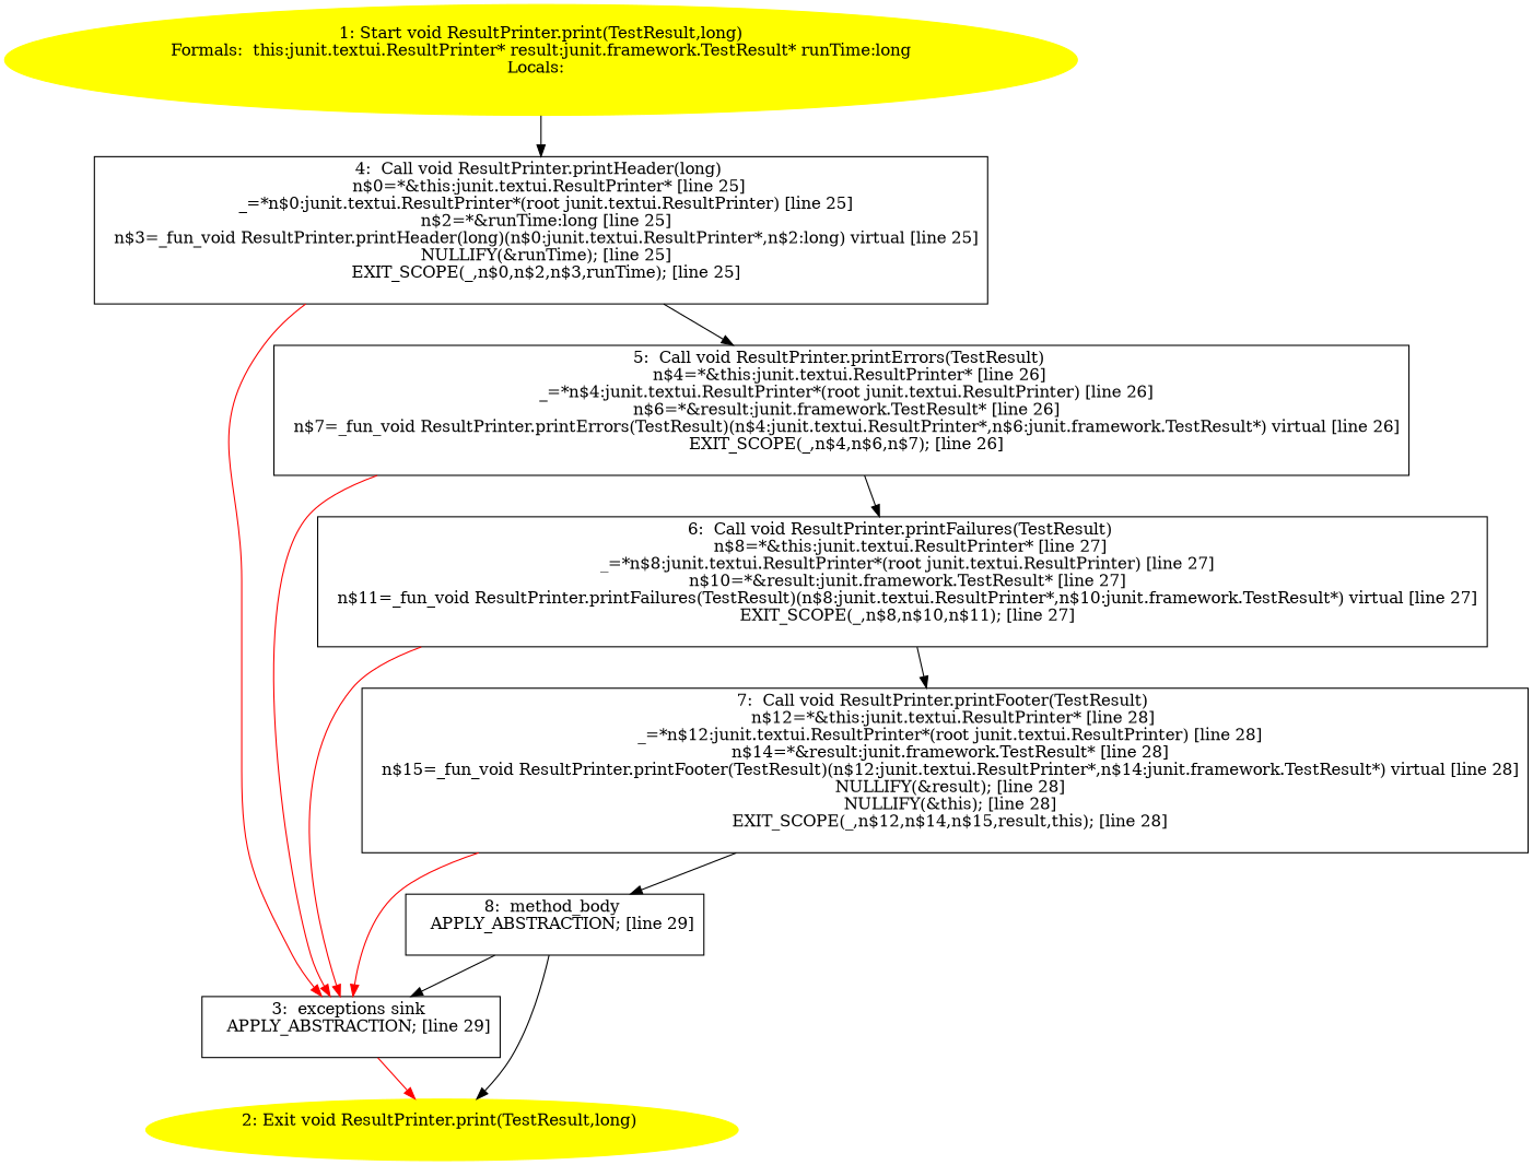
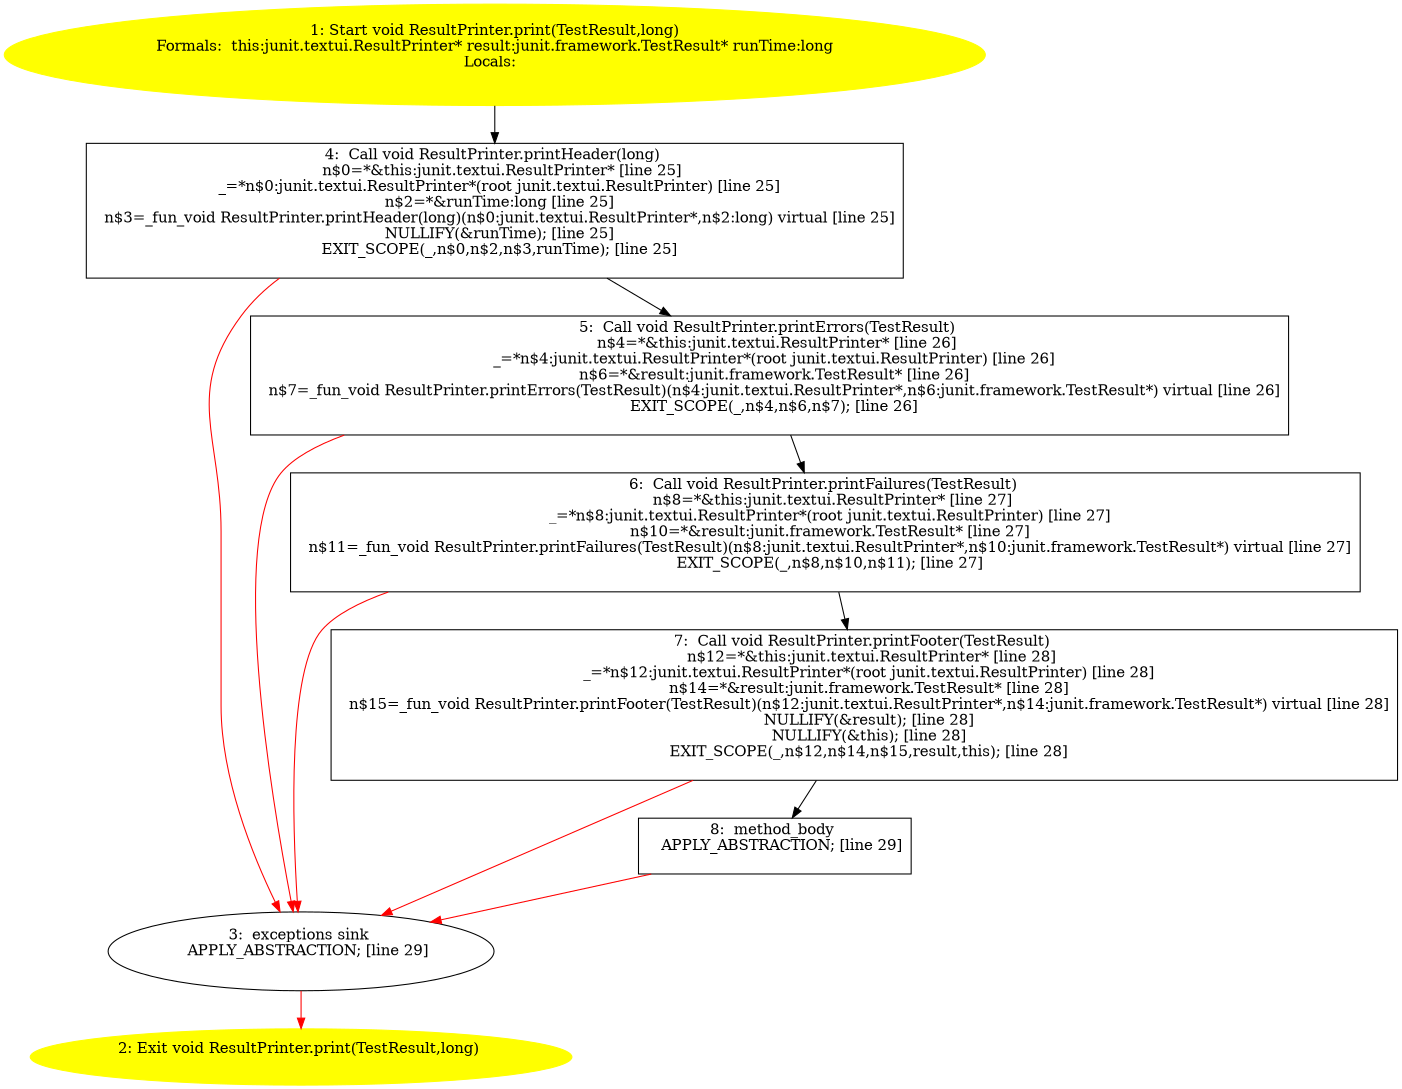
  digraph {
    node [shape=box]
    n1 [color=yellow label="1: Start void ResultPrinter.print(TestResult,long)\nFormals:  this:junit.textui.ResultPrinter* result:junit.framework.TestResult* runTime:long\nLocals:  \n  " style=filled shape=""]
    n2 [label="4:  Call void ResultPrinter.printHeader(long) \n   n$0=*&this:junit.textui.ResultPrinter* [line 25]\n  _=*n$0:junit.textui.ResultPrinter*(root junit.textui.ResultPrinter) [line 25]\n  n$2=*&runTime:long [line 25]\n  n$3=_fun_void ResultPrinter.printHeader(long)(n$0:junit.textui.ResultPrinter*,n$2:long) virtual [line 25]\n  NULLIFY(&runTime); [line 25]\n  EXIT_SCOPE(_,n$0,n$2,n$3,runTime); [line 25]\n "]
-   n3 [label="3:  exceptions sink \n   APPLY_ABSTRACTION; [line 29]\n "]
+   n3 [label="3:  exceptions sink \n   APPLY_ABSTRACTION; [line 29]\n " shape=ellipse]
    n4 [label="5:  Call void ResultPrinter.printErrors(TestResult) \n   n$4=*&this:junit.textui.ResultPrinter* [line 26]\n  _=*n$4:junit.textui.ResultPrinter*(root junit.textui.ResultPrinter) [line 26]\n  n$6=*&result:junit.framework.TestResult* [line 26]\n  n$7=_fun_void ResultPrinter.printErrors(TestResult)(n$4:junit.textui.ResultPrinter*,n$6:junit.framework.TestResult*) virtual [line 26]\n  EXIT_SCOPE(_,n$4,n$6,n$7); [line 26]\n "]
    n5 [color=yellow label="2: Exit void ResultPrinter.print(TestResult,long) \n  " style=filled shape=""]
    n6 [label="6:  Call void ResultPrinter.printFailures(TestResult) \n   n$8=*&this:junit.textui.ResultPrinter* [line 27]\n  _=*n$8:junit.textui.ResultPrinter*(root junit.textui.ResultPrinter) [line 27]\n  n$10=*&result:junit.framework.TestResult* [line 27]\n  n$11=_fun_void ResultPrinter.printFailures(TestResult)(n$8:junit.textui.ResultPrinter*,n$10:junit.framework.TestResult*) virtual [line 27]\n  EXIT_SCOPE(_,n$8,n$10,n$11); [line 27]\n "]
    n7 [label="7:  Call void ResultPrinter.printFooter(TestResult) \n   n$12=*&this:junit.textui.ResultPrinter* [line 28]\n  _=*n$12:junit.textui.ResultPrinter*(root junit.textui.ResultPrinter) [line 28]\n  n$14=*&result:junit.framework.TestResult* [line 28]\n  n$15=_fun_void ResultPrinter.printFooter(TestResult)(n$12:junit.textui.ResultPrinter*,n$14:junit.framework.TestResult*) virtual [line 28]\n  NULLIFY(&result); [line 28]\n  NULLIFY(&this); [line 28]\n  EXIT_SCOPE(_,n$12,n$14,n$15,result,this); [line 28]\n "]
    n8 [label="8:  method_body \n   APPLY_ABSTRACTION; [line 29]\n "]
    n1 -> n2
    n2 -> n3 [color=red]
    n2 -> n4
    n3 -> n5 [color=red]
    n4 -> n3 [color=red]
    n4 -> n6
    n6 -> n3 [color=red]
    n6 -> n7
    n7 -> n3 [color=red]
    n7 -> n8
-   n8 -> n3 [color=black]
-   n8 -> n5
+   n8 -> n3 [color=red]
  }
